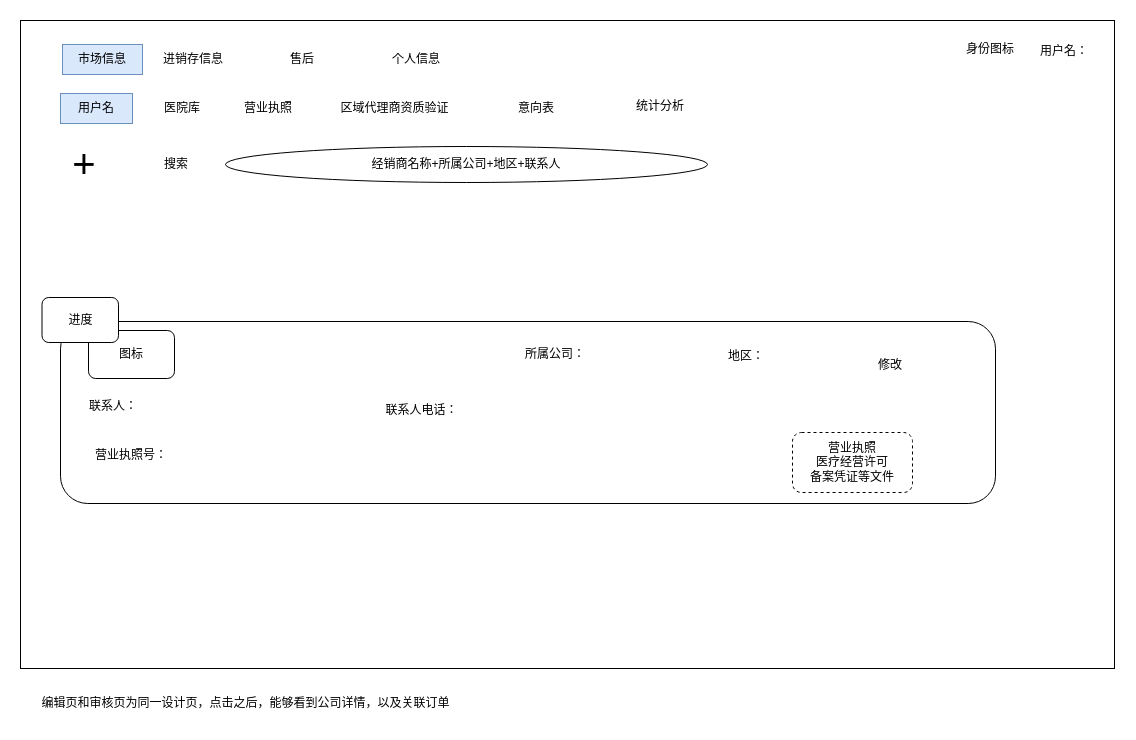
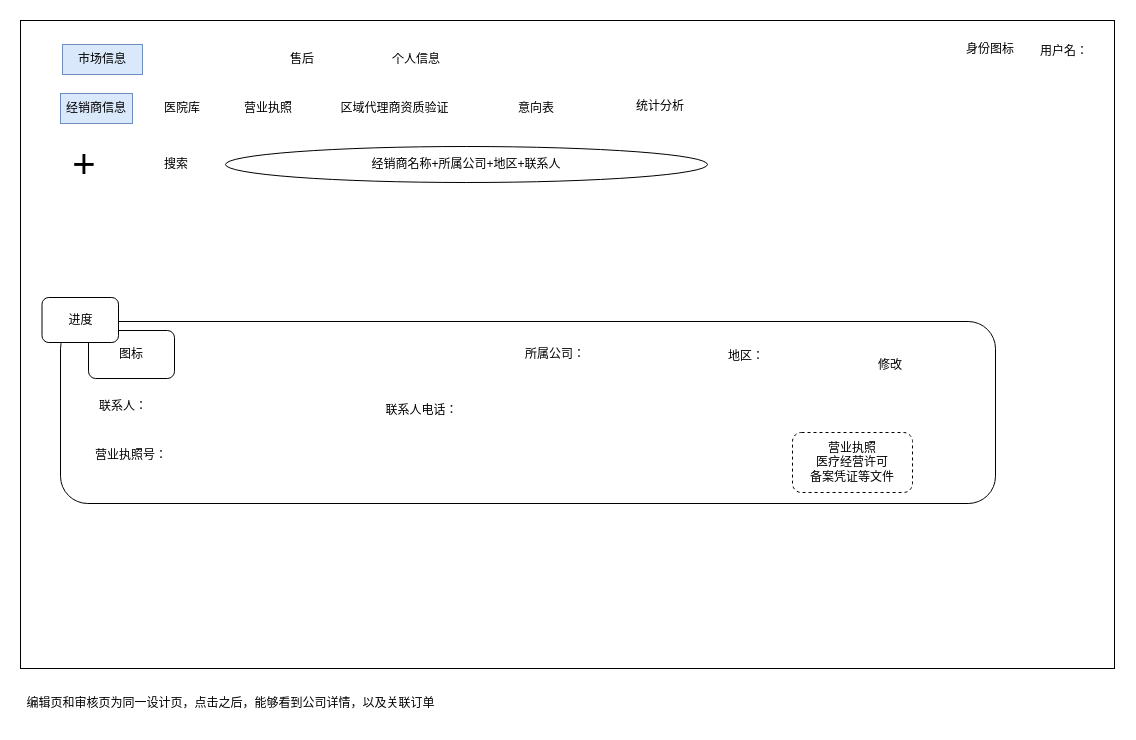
  <mxCell id="0" />
  <mxCell id="1" parent="0" />
  <mxCell id="2" value="" style="rounded=0;whiteSpace=wrap;html=1;" parent="1" vertex="1"><mxGeometry x="20" y="20" width="1094" height="648" as="geometry" /></mxCell>
- <mxCell id="3" value="用户名" style="text;html=1;strokeColor=#6c8ebf;fillColor=#dae8fc;align=center;verticalAlign=middle;whiteSpace=wrap;rounded=0;" parent="1" vertex="1"><mxGeometry x="60" y="93" width="72" height="30" as="geometry" /></mxCell>
+ <mxCell id="3" value="经销商信息" style="text;html=1;strokeColor=#6c8ebf;fillColor=#dae8fc;align=center;verticalAlign=middle;whiteSpace=wrap;rounded=0;" parent="1" vertex="1"><mxGeometry x="60" y="93" width="72" height="30" as="geometry" /></mxCell>
  <mxCell id="4" value="医院库" style="text;html=1;strokeColor=none;fillColor=none;align=center;verticalAlign=middle;whiteSpace=wrap;rounded=0;" parent="1" vertex="1"><mxGeometry x="146" y="93" width="72" height="30" as="geometry" /></mxCell>
  <mxCell id="5" value="营业执照" style="text;html=1;strokeColor=none;fillColor=none;align=center;verticalAlign=middle;whiteSpace=wrap;rounded=0;" parent="1" vertex="1"><mxGeometry x="232" y="93" width="72" height="30" as="geometry" /></mxCell>
  <mxCell id="6" value="区域代理商资质验证" style="text;html=1;strokeColor=none;fillColor=none;align=center;verticalAlign=middle;whiteSpace=wrap;rounded=0;" parent="1" vertex="1"><mxGeometry x="324" y="93" width="141" height="30" as="geometry" /></mxCell>
  <mxCell id="7" value="" style="rounded=1;whiteSpace=wrap;html=1;fontSize=12;" parent="1" vertex="1"><mxGeometry x="60" y="321" width="935" height="182" as="geometry" /></mxCell>
  <mxCell id="8" value="所属公司：" style="text;html=1;strokeColor=none;fillColor=none;align=center;verticalAlign=middle;whiteSpace=wrap;rounded=0;" parent="1" vertex="1"><mxGeometry x="516" y="339" width="78" height="30" as="geometry" /></mxCell>
- <mxCell id="9" value="联系人：" style="text;html=1;strokeColor=none;fillColor=none;align=center;verticalAlign=middle;whiteSpace=wrap;rounded=0;fontSize=12;" parent="1" vertex="1"><mxGeometry x="83" y="391" width="60" height="30" as="geometry" /></mxCell>
+ <mxCell id="9" value="联系人：" style="text;html=1;strokeColor=none;fillColor=none;align=center;verticalAlign=middle;whiteSpace=wrap;rounded=0;fontSize=12;" parent="1" vertex="1"><mxGeometry x="93" y="391" width="60" height="30" as="geometry" /></mxCell>
  <mxCell id="10" value="联系人电话：" style="text;html=1;strokeColor=none;fillColor=none;align=center;verticalAlign=middle;whiteSpace=wrap;rounded=0;fontSize=12;" parent="1" vertex="1"><mxGeometry x="374" y="395" width="95" height="30" as="geometry" /></mxCell>
  <mxCell id="11" value="&lt;font style=&quot;font-size: 40px&quot;&gt;+&lt;/font&gt;" style="text;html=1;strokeColor=none;fillColor=none;align=center;verticalAlign=middle;whiteSpace=wrap;rounded=0;" parent="1" vertex="1"><mxGeometry x="54" y="148" width="60" height="30" as="geometry" /></mxCell>
  <mxCell id="12" value="搜索" style="text;html=1;strokeColor=none;fillColor=none;align=center;verticalAlign=middle;whiteSpace=wrap;rounded=0;fontSize=12;" parent="1" vertex="1"><mxGeometry x="146" y="149" width="60" height="30" as="geometry" /></mxCell>
  <mxCell id="13" value="经销商名称+所属公司+地区+联系人" style="ellipse;whiteSpace=wrap;html=1;fontSize=12;" parent="1" vertex="1"><mxGeometry x="225" y="146" width="482" height="36" as="geometry" /></mxCell>
  <mxCell id="14" value="地区：" style="text;html=1;strokeColor=none;fillColor=none;align=center;verticalAlign=middle;whiteSpace=wrap;rounded=0;fontSize=12;" parent="1" vertex="1"><mxGeometry x="716" y="341" width="60" height="30" as="geometry" /></mxCell>
  <mxCell id="15" value="用户名：" style="text;html=1;strokeColor=none;fillColor=none;align=center;verticalAlign=middle;whiteSpace=wrap;rounded=0;fontSize=12;" parent="1" vertex="1"><mxGeometry x="1034" y="36" width="60" height="30" as="geometry" /></mxCell>
  <mxCell id="16" value="身份图标" style="text;html=1;strokeColor=none;fillColor=none;align=center;verticalAlign=middle;whiteSpace=wrap;rounded=0;fontSize=12;" parent="1" vertex="1"><mxGeometry x="960" y="34" width="60" height="30" as="geometry" /></mxCell>
  <mxCell id="17" value="修改" style="text;html=1;strokeColor=none;fillColor=none;align=center;verticalAlign=middle;whiteSpace=wrap;rounded=0;fontSize=12;" parent="1" vertex="1"><mxGeometry x="860" y="350" width="60" height="30" as="geometry" /></mxCell>
  <mxCell id="18" value="市场信息" style="text;html=1;strokeColor=#6c8ebf;fillColor=#dae8fc;align=center;verticalAlign=middle;whiteSpace=wrap;rounded=0;" parent="1" vertex="1"><mxGeometry x="62" y="44" width="80" height="30" as="geometry" /></mxCell>
- <mxCell id="19" value="进销存信息" style="text;html=1;align=center;verticalAlign=middle;whiteSpace=wrap;rounded=0;" parent="1" vertex="1"><mxGeometry x="153" y="44" width="80" height="30" as="geometry" /></mxCell>
  <mxCell id="20" value="售后" style="text;html=1;strokeColor=none;fillColor=none;align=center;verticalAlign=middle;whiteSpace=wrap;rounded=0;" parent="1" vertex="1"><mxGeometry x="262" y="44" width="80" height="30" as="geometry" /></mxCell>
  <mxCell id="21" value="个人信息" style="text;html=1;strokeColor=none;fillColor=none;align=center;verticalAlign=middle;whiteSpace=wrap;rounded=0;" parent="1" vertex="1"><mxGeometry x="376" y="44" width="80" height="30" as="geometry" /></mxCell>
  <mxCell id="22" value="意向表" style="text;html=1;align=center;verticalAlign=middle;whiteSpace=wrap;rounded=0;" parent="1" vertex="1"><mxGeometry x="496" y="93" width="80" height="30" as="geometry" /></mxCell>
  <mxCell id="23" value="统计分析" style="text;html=1;align=center;verticalAlign=middle;whiteSpace=wrap;rounded=0;" parent="1" vertex="1"><mxGeometry x="620" y="91" width="80" height="30" as="geometry" /></mxCell>
  <mxCell id="24" value="营业执照号：" style="text;html=1;strokeColor=none;fillColor=none;align=center;verticalAlign=middle;whiteSpace=wrap;rounded=0;" vertex="1" parent="1"><mxGeometry x="92" y="440" width="78" height="30" as="geometry" /></mxCell>
  <mxCell id="25" value="图标" style="rounded=1;whiteSpace=wrap;html=1;" vertex="1" parent="1"><mxGeometry x="88" y="330" width="86" height="48" as="geometry" /></mxCell>
  <mxCell id="26" value="营业执照&lt;br&gt;医疗经营许可&lt;br&gt;备案凭证等文件" style="rounded=1;whiteSpace=wrap;html=1;dashed=1;" vertex="1" parent="1"><mxGeometry x="792" y="432" width="120" height="60" as="geometry" /></mxCell>
  <mxCell id="27" value="进度" style="rounded=1;whiteSpace=wrap;html=1;" vertex="1" parent="1"><mxGeometry x="41.5" y="297" width="76.5" height="45" as="geometry" /></mxCell>
- <mxCell id="28" value="编辑页和审核页为同一设计页，点击之后，能够看到公司详情，以及关联订单" style="text;html=1;strokeColor=none;fillColor=none;align=center;verticalAlign=middle;whiteSpace=wrap;rounded=0;" vertex="1" parent="1"><mxGeometry x="35" y="688" width="421" height="30" as="geometry" /></mxCell>
+ <mxCell id="28" value="编辑页和审核页为同一设计页，点击之后，能够看到公司详情，以及关联订单" style="text;html=1;strokeColor=none;fillColor=none;align=center;verticalAlign=middle;whiteSpace=wrap;rounded=0;" vertex="1" parent="1"><mxGeometry x="20" y="688" width="421" height="30" as="geometry" /></mxCell>
